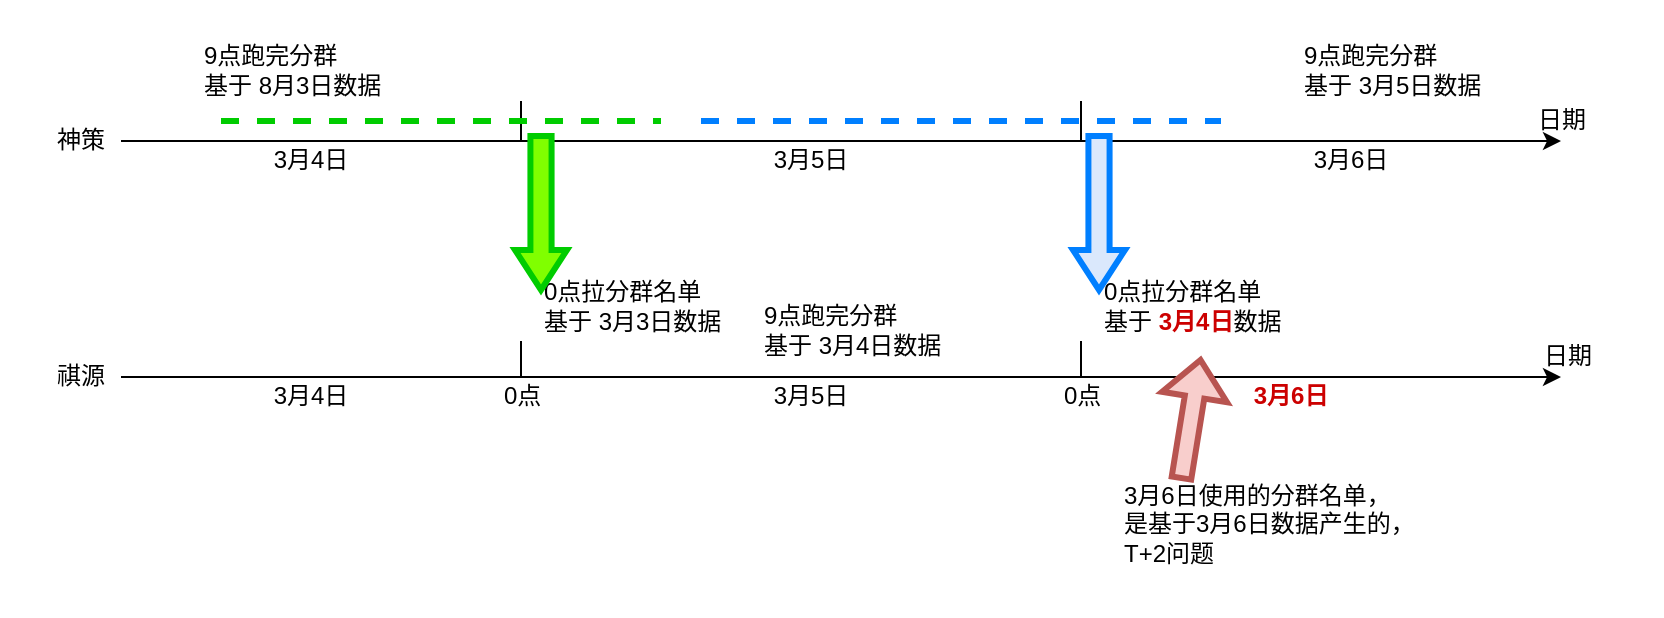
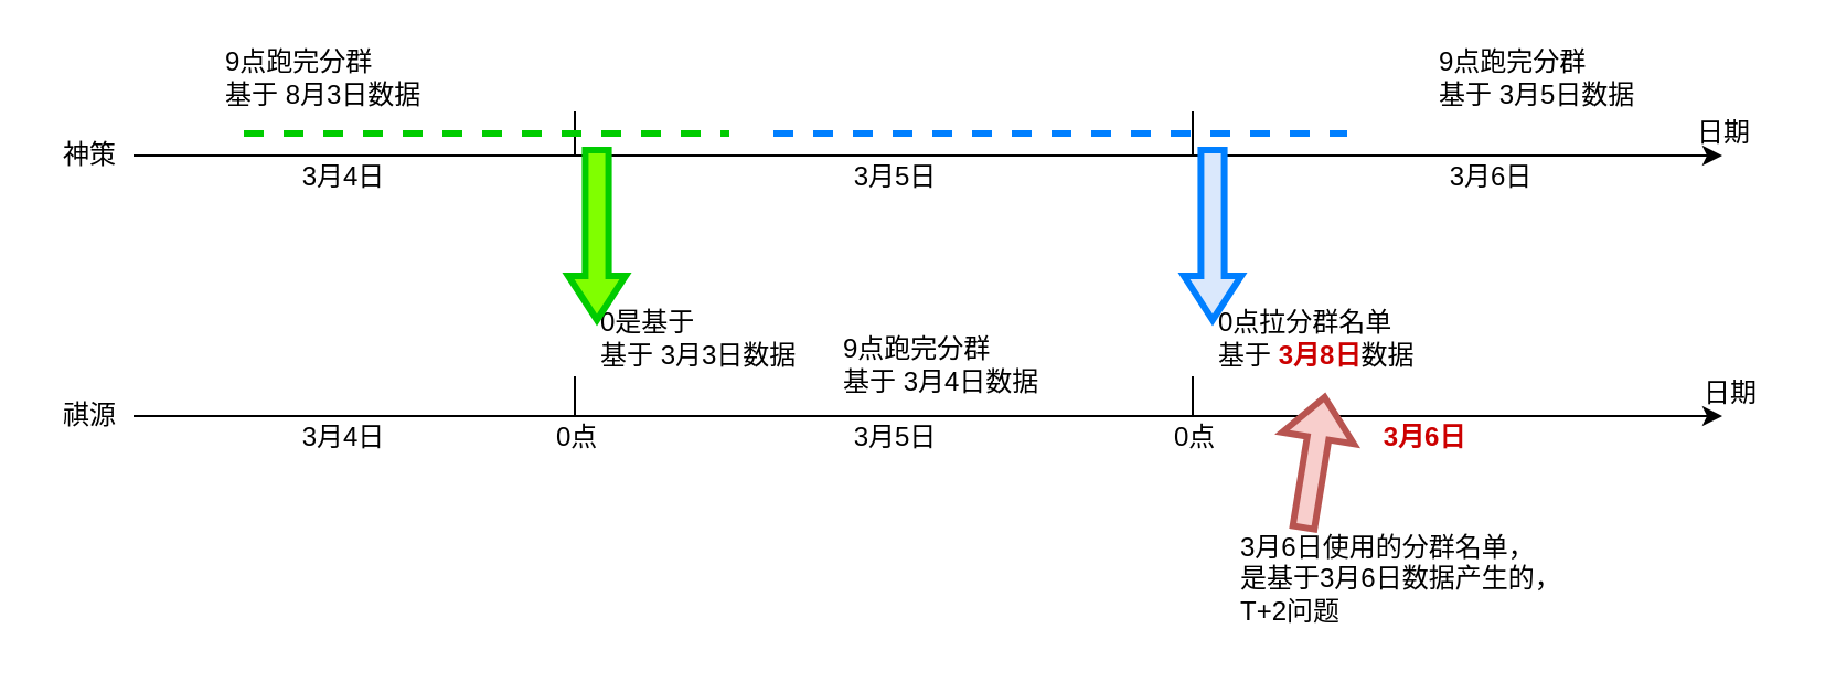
  <mxCell id="0" />
  <mxCell id="1" parent="0" />
  <mxCell id="2" value="" style="endArrow=classic;html=1;rounded=0;" edge="1" parent="1"><mxGeometry width="50" height="50" relative="1" as="geometry"><mxPoint x="60" y="70" as="sourcePoint" /><mxPoint x="780" y="70" as="targetPoint" /></mxGeometry></mxCell>
  <mxCell id="3" value="" style="endArrow=none;html=1;rounded=0;" edge="1" parent="1"><mxGeometry width="50" height="50" relative="1" as="geometry"><mxPoint x="260" y="70" as="sourcePoint" /><mxPoint x="260" y="50" as="targetPoint" /></mxGeometry></mxCell>
  <mxCell id="4" value="" style="endArrow=none;html=1;rounded=0;" edge="1" parent="1"><mxGeometry width="50" height="50" relative="1" as="geometry"><mxPoint x="540" y="70" as="sourcePoint" /><mxPoint x="540" y="50" as="targetPoint" /></mxGeometry></mxCell>
  <mxCell id="5" value="3月4日" style="text;html=1;align=center;verticalAlign=middle;resizable=0;points=[];autosize=1;strokeColor=none;fillColor=none;" vertex="1" parent="1"><mxGeometry x="130" y="70" width="50" height="20" as="geometry" /></mxCell>
  <mxCell id="6" value="3月5日" style="text;html=1;align=center;verticalAlign=middle;resizable=0;points=[];autosize=1;strokeColor=none;fillColor=none;" vertex="1" parent="1"><mxGeometry x="380" y="70" width="50" height="20" as="geometry" /></mxCell>
  <mxCell id="7" value="3月6日" style="text;html=1;align=center;verticalAlign=middle;resizable=0;points=[];autosize=1;strokeColor=none;fillColor=none;" vertex="1" parent="1"><mxGeometry x="650" y="70" width="50" height="20" as="geometry" /></mxCell>
  <mxCell id="8" value="神策" style="text;html=1;align=center;verticalAlign=middle;resizable=0;points=[];autosize=1;strokeColor=none;fillColor=none;" vertex="1" parent="1"><mxGeometry x="20" y="60" width="40" height="20" as="geometry" /></mxCell>
  <mxCell id="9" value="" style="endArrow=classic;html=1;rounded=0;" edge="1" parent="1"><mxGeometry width="50" height="50" relative="1" as="geometry"><mxPoint x="60" y="188" as="sourcePoint" /><mxPoint x="780" y="188" as="targetPoint" /></mxGeometry></mxCell>
  <mxCell id="10" value="" style="endArrow=none;html=1;rounded=0;" edge="1" parent="1"><mxGeometry width="50" height="50" relative="1" as="geometry"><mxPoint x="260" y="188" as="sourcePoint" /><mxPoint x="260" y="170" as="targetPoint" /></mxGeometry></mxCell>
  <mxCell id="11" value="" style="endArrow=none;html=1;rounded=0;" edge="1" parent="1"><mxGeometry width="50" height="50" relative="1" as="geometry"><mxPoint x="540" y="188" as="sourcePoint" /><mxPoint x="540" y="170" as="targetPoint" /></mxGeometry></mxCell>
  <mxCell id="12" value="3月4日" style="text;html=1;align=center;verticalAlign=middle;resizable=0;points=[];autosize=1;strokeColor=none;fillColor=none;" vertex="1" parent="1"><mxGeometry x="130" y="188" width="50" height="20" as="geometry" /></mxCell>
  <mxCell id="13" value="3月5日" style="text;html=1;align=center;verticalAlign=middle;resizable=0;points=[];autosize=1;strokeColor=none;fillColor=none;" vertex="1" parent="1"><mxGeometry x="380" y="188" width="50" height="20" as="geometry" /></mxCell>
  <mxCell id="14" value="&lt;font color=&quot;#cc0000&quot;&gt;&lt;b&gt;3月6日&lt;/b&gt;&lt;/font&gt;" style="text;html=1;align=center;verticalAlign=middle;resizable=0;points=[];autosize=1;strokeColor=none;fillColor=none;" vertex="1" parent="1"><mxGeometry x="620" y="188" width="50" height="20" as="geometry" /></mxCell>
  <mxCell id="15" value="祺源" style="text;html=1;align=center;verticalAlign=middle;resizable=0;points=[];autosize=1;strokeColor=none;fillColor=none;" vertex="1" parent="1"><mxGeometry x="20" y="178" width="40" height="20" as="geometry" /></mxCell>
  <mxCell id="16" style="edgeStyle=orthogonalEdgeStyle;rounded=0;orthogonalLoop=1;jettySize=auto;html=1;entryX=0;entryY=0.5;entryDx=0;entryDy=0;dashed=1;strokeColor=#007FFF;strokeWidth=3;endArrow=none;endFill=0;" edge="1" parent="1" source="17" target="18"><mxGeometry relative="1" as="geometry" /></mxCell>
  <mxCell id="17" value="" style="shape=image;html=1;verticalAlign=top;verticalLabelPosition=bottom;labelBackgroundColor=#ffffff;imageAspect=0;aspect=fixed;image=https://cdn2.iconfinder.com/data/icons/bitsies/128/Location-128.png" vertex="1" parent="1"><mxGeometry x="330" y="50" width="20" height="20" as="geometry" /></mxCell>
  <mxCell id="18" value="" style="shape=image;html=1;verticalAlign=top;verticalLabelPosition=bottom;labelBackgroundColor=#ffffff;imageAspect=0;aspect=fixed;image=https://cdn2.iconfinder.com/data/icons/bitsies/128/Location-128.png" vertex="1" parent="1"><mxGeometry x="610" y="50" width="20" height="20" as="geometry" /></mxCell>
  <mxCell id="19" value="9点跑完分群&lt;br&gt;基于 3月4日数据" style="text;html=1;align=left;verticalAlign=middle;resizable=0;points=[];autosize=1;strokeColor=none;fillColor=none;" vertex="1" parent="1"><mxGeometry x="380" y="150" width="100" height="30" as="geometry" /></mxCell>
  <mxCell id="20" value="9点跑完分群&lt;br&gt;基于 3月5日数据" style="text;html=1;align=left;verticalAlign=middle;resizable=0;points=[];autosize=1;strokeColor=none;fillColor=none;" vertex="1" parent="1"><mxGeometry x="650" y="20" width="100" height="30" as="geometry" /></mxCell>
  <mxCell id="21" value="" style="shape=image;html=1;verticalAlign=top;verticalLabelPosition=bottom;labelBackgroundColor=#ffffff;imageAspect=0;aspect=fixed;image=https://cdn2.iconfinder.com/data/icons/bitsies/128/Location-128.png" vertex="1" parent="1"><mxGeometry x="90" y="50" width="20" height="20" as="geometry" /></mxCell>
  <mxCell id="22" value="9点跑完分群&lt;br&gt;基于 8月3日数据" style="text;html=1;align=left;verticalAlign=middle;resizable=0;points=[];autosize=1;strokeColor=none;fillColor=none;" vertex="1" parent="1"><mxGeometry x="100" y="20" width="100" height="30" as="geometry" /></mxCell>
- <mxCell id="23" value="0点拉分群名单&lt;br&gt;基于 3月3日数据" style="text;html=1;align=left;verticalAlign=middle;resizable=0;points=[];autosize=1;strokeColor=none;fillColor=none;" vertex="1" parent="1"><mxGeometry x="270" y="138" width="100" height="30" as="geometry" /></mxCell>
+ <mxCell id="23" value="0是基于&lt;br&gt;基于 3月3日数据" style="text;html=1;align=left;verticalAlign=middle;resizable=0;points=[];autosize=1;strokeColor=none;fillColor=none;" vertex="1" parent="1"><mxGeometry x="270" y="138" width="100" height="30" as="geometry" /></mxCell>
  <mxCell id="24" value="" style="shape=image;html=1;verticalAlign=top;verticalLabelPosition=bottom;labelBackgroundColor=#ffffff;imageAspect=0;aspect=fixed;image=https://cdn2.iconfinder.com/data/icons/bitsies/128/Location-128.png" vertex="1" parent="1"><mxGeometry x="260" y="168" width="20" height="20" as="geometry" /></mxCell>
- <mxCell id="25" value="0点拉分群名单&lt;br&gt;基于 &lt;b&gt;&lt;font color=&quot;#cc0000&quot;&gt;3月4日&lt;/font&gt;&lt;/b&gt;数据" style="text;html=1;align=left;verticalAlign=middle;resizable=0;points=[];autosize=1;strokeColor=none;fillColor=none;" vertex="1" parent="1"><mxGeometry x="550" y="138" width="100" height="30" as="geometry" /></mxCell>
+ <mxCell id="25" value="0点拉分群名单&lt;br&gt;基于 &lt;b&gt;&lt;font color=&quot;#cc0000&quot;&gt;3月8日&lt;/font&gt;&lt;/b&gt;数据" style="text;html=1;align=left;verticalAlign=middle;resizable=0;points=[];autosize=1;strokeColor=none;fillColor=none;" vertex="1" parent="1"><mxGeometry x="550" y="138" width="100" height="30" as="geometry" /></mxCell>
  <mxCell id="26" value="" style="shape=image;html=1;verticalAlign=top;verticalLabelPosition=bottom;labelBackgroundColor=#ffffff;imageAspect=0;aspect=fixed;image=https://cdn2.iconfinder.com/data/icons/bitsies/128/Location-128.png" vertex="1" parent="1"><mxGeometry x="540" y="168" width="20" height="20" as="geometry" /></mxCell>
  <mxCell id="27" value="" style="endArrow=none;dashed=1;html=1;rounded=0;entryX=0;entryY=0.5;entryDx=0;entryDy=0;strokeWidth=3;strokeColor=#00CC00;" edge="1" parent="1" target="17"><mxGeometry width="50" height="50" relative="1" as="geometry"><mxPoint x="110" y="60" as="sourcePoint" /><mxPoint x="250" y="60" as="targetPoint" /></mxGeometry></mxCell>
  <mxCell id="28" value="" style="shape=flexArrow;endArrow=classic;html=1;rounded=0;strokeColor=#00CC00;strokeWidth=3;endWidth=12.449;endSize=5.686;fillColor=#80FF00;width=8.571;" edge="1" parent="1"><mxGeometry width="50" height="50" relative="1" as="geometry"><mxPoint x="270" y="66" as="sourcePoint" /><mxPoint x="270" y="146" as="targetPoint" /></mxGeometry></mxCell>
  <mxCell id="29" value="" style="shape=flexArrow;endArrow=classic;html=1;rounded=0;strokeColor=#007FFF;strokeWidth=3;endWidth=12.449;endSize=5.686;fillColor=#dae8fc;width=8.571;" edge="1" parent="1"><mxGeometry width="50" height="50" relative="1" as="geometry"><mxPoint x="549" y="66" as="sourcePoint" /><mxPoint x="549" y="146" as="targetPoint" /></mxGeometry></mxCell>
  <mxCell id="30" value="" style="shape=flexArrow;endArrow=classic;html=1;rounded=0;strokeColor=#b85450;strokeWidth=3;fillColor=#f8cecc;width=7.857;endSize=5.257;" edge="1" parent="1"><mxGeometry width="50" height="50" relative="1" as="geometry"><mxPoint x="590" y="240" as="sourcePoint" /><mxPoint x="600" y="178" as="targetPoint" /></mxGeometry></mxCell>
  <mxCell id="31" value="3月6日使用的分群名单，&lt;br&gt;是基于3月6日数据产生的，&lt;br&gt;T+2问题" style="text;html=1;align=left;verticalAlign=middle;resizable=0;points=[];autosize=1;strokeColor=none;fillColor=none;" vertex="1" parent="1"><mxGeometry x="560" y="237" width="160" height="50" as="geometry" /></mxCell>
  <mxCell id="32" value="0点" style="text;html=1;align=left;verticalAlign=middle;resizable=0;points=[];autosize=1;strokeColor=none;fillColor=none;" vertex="1" parent="1"><mxGeometry x="530" y="188" width="30" height="20" as="geometry" /></mxCell>
  <mxCell id="33" value="0点" style="text;html=1;align=left;verticalAlign=middle;resizable=0;points=[];autosize=1;strokeColor=none;fillColor=none;" vertex="1" parent="1"><mxGeometry x="250" y="188" width="30" height="20" as="geometry" /></mxCell>
  <mxCell id="34" value="日期" style="text;html=1;align=left;verticalAlign=middle;resizable=0;points=[];autosize=1;strokeColor=none;fillColor=none;" vertex="1" parent="1"><mxGeometry x="770" y="168" width="40" height="20" as="geometry" /></mxCell>
  <mxCell id="35" value="日期" style="text;html=1;align=left;verticalAlign=middle;resizable=0;points=[];autosize=1;strokeColor=none;fillColor=none;" vertex="1" parent="1"><mxGeometry x="767" y="50" width="40" height="20" as="geometry" /></mxCell>
